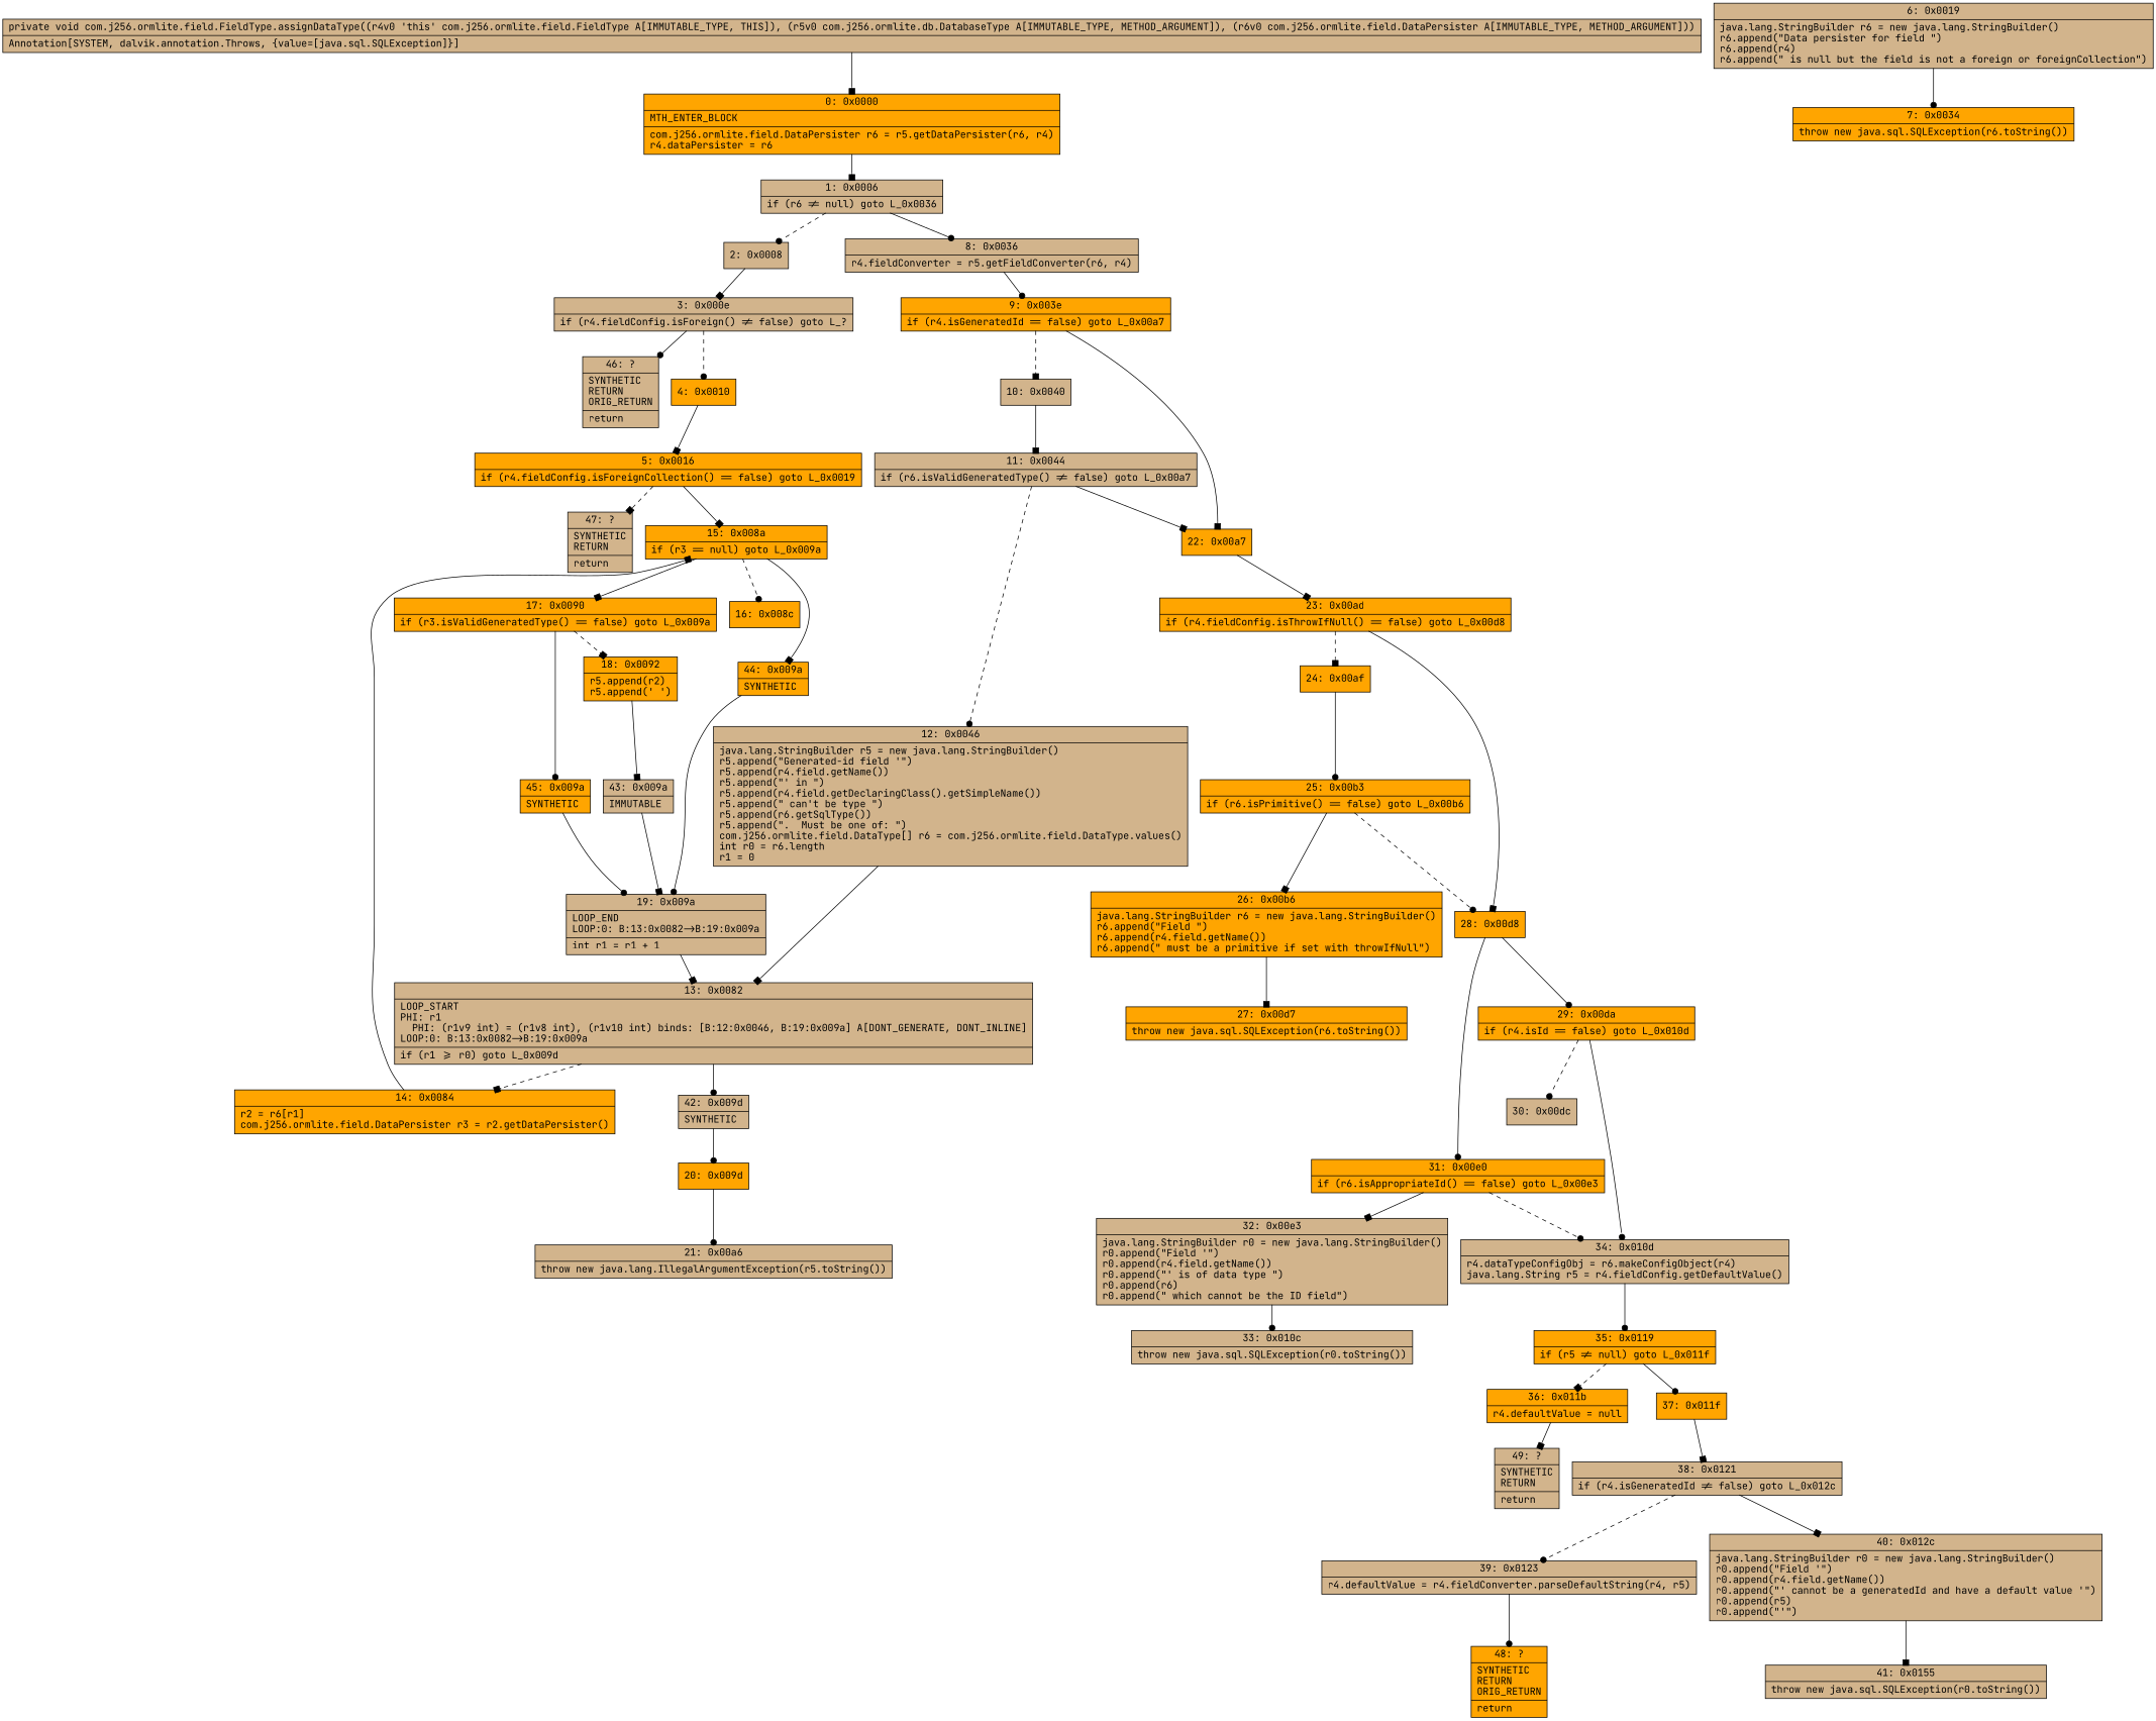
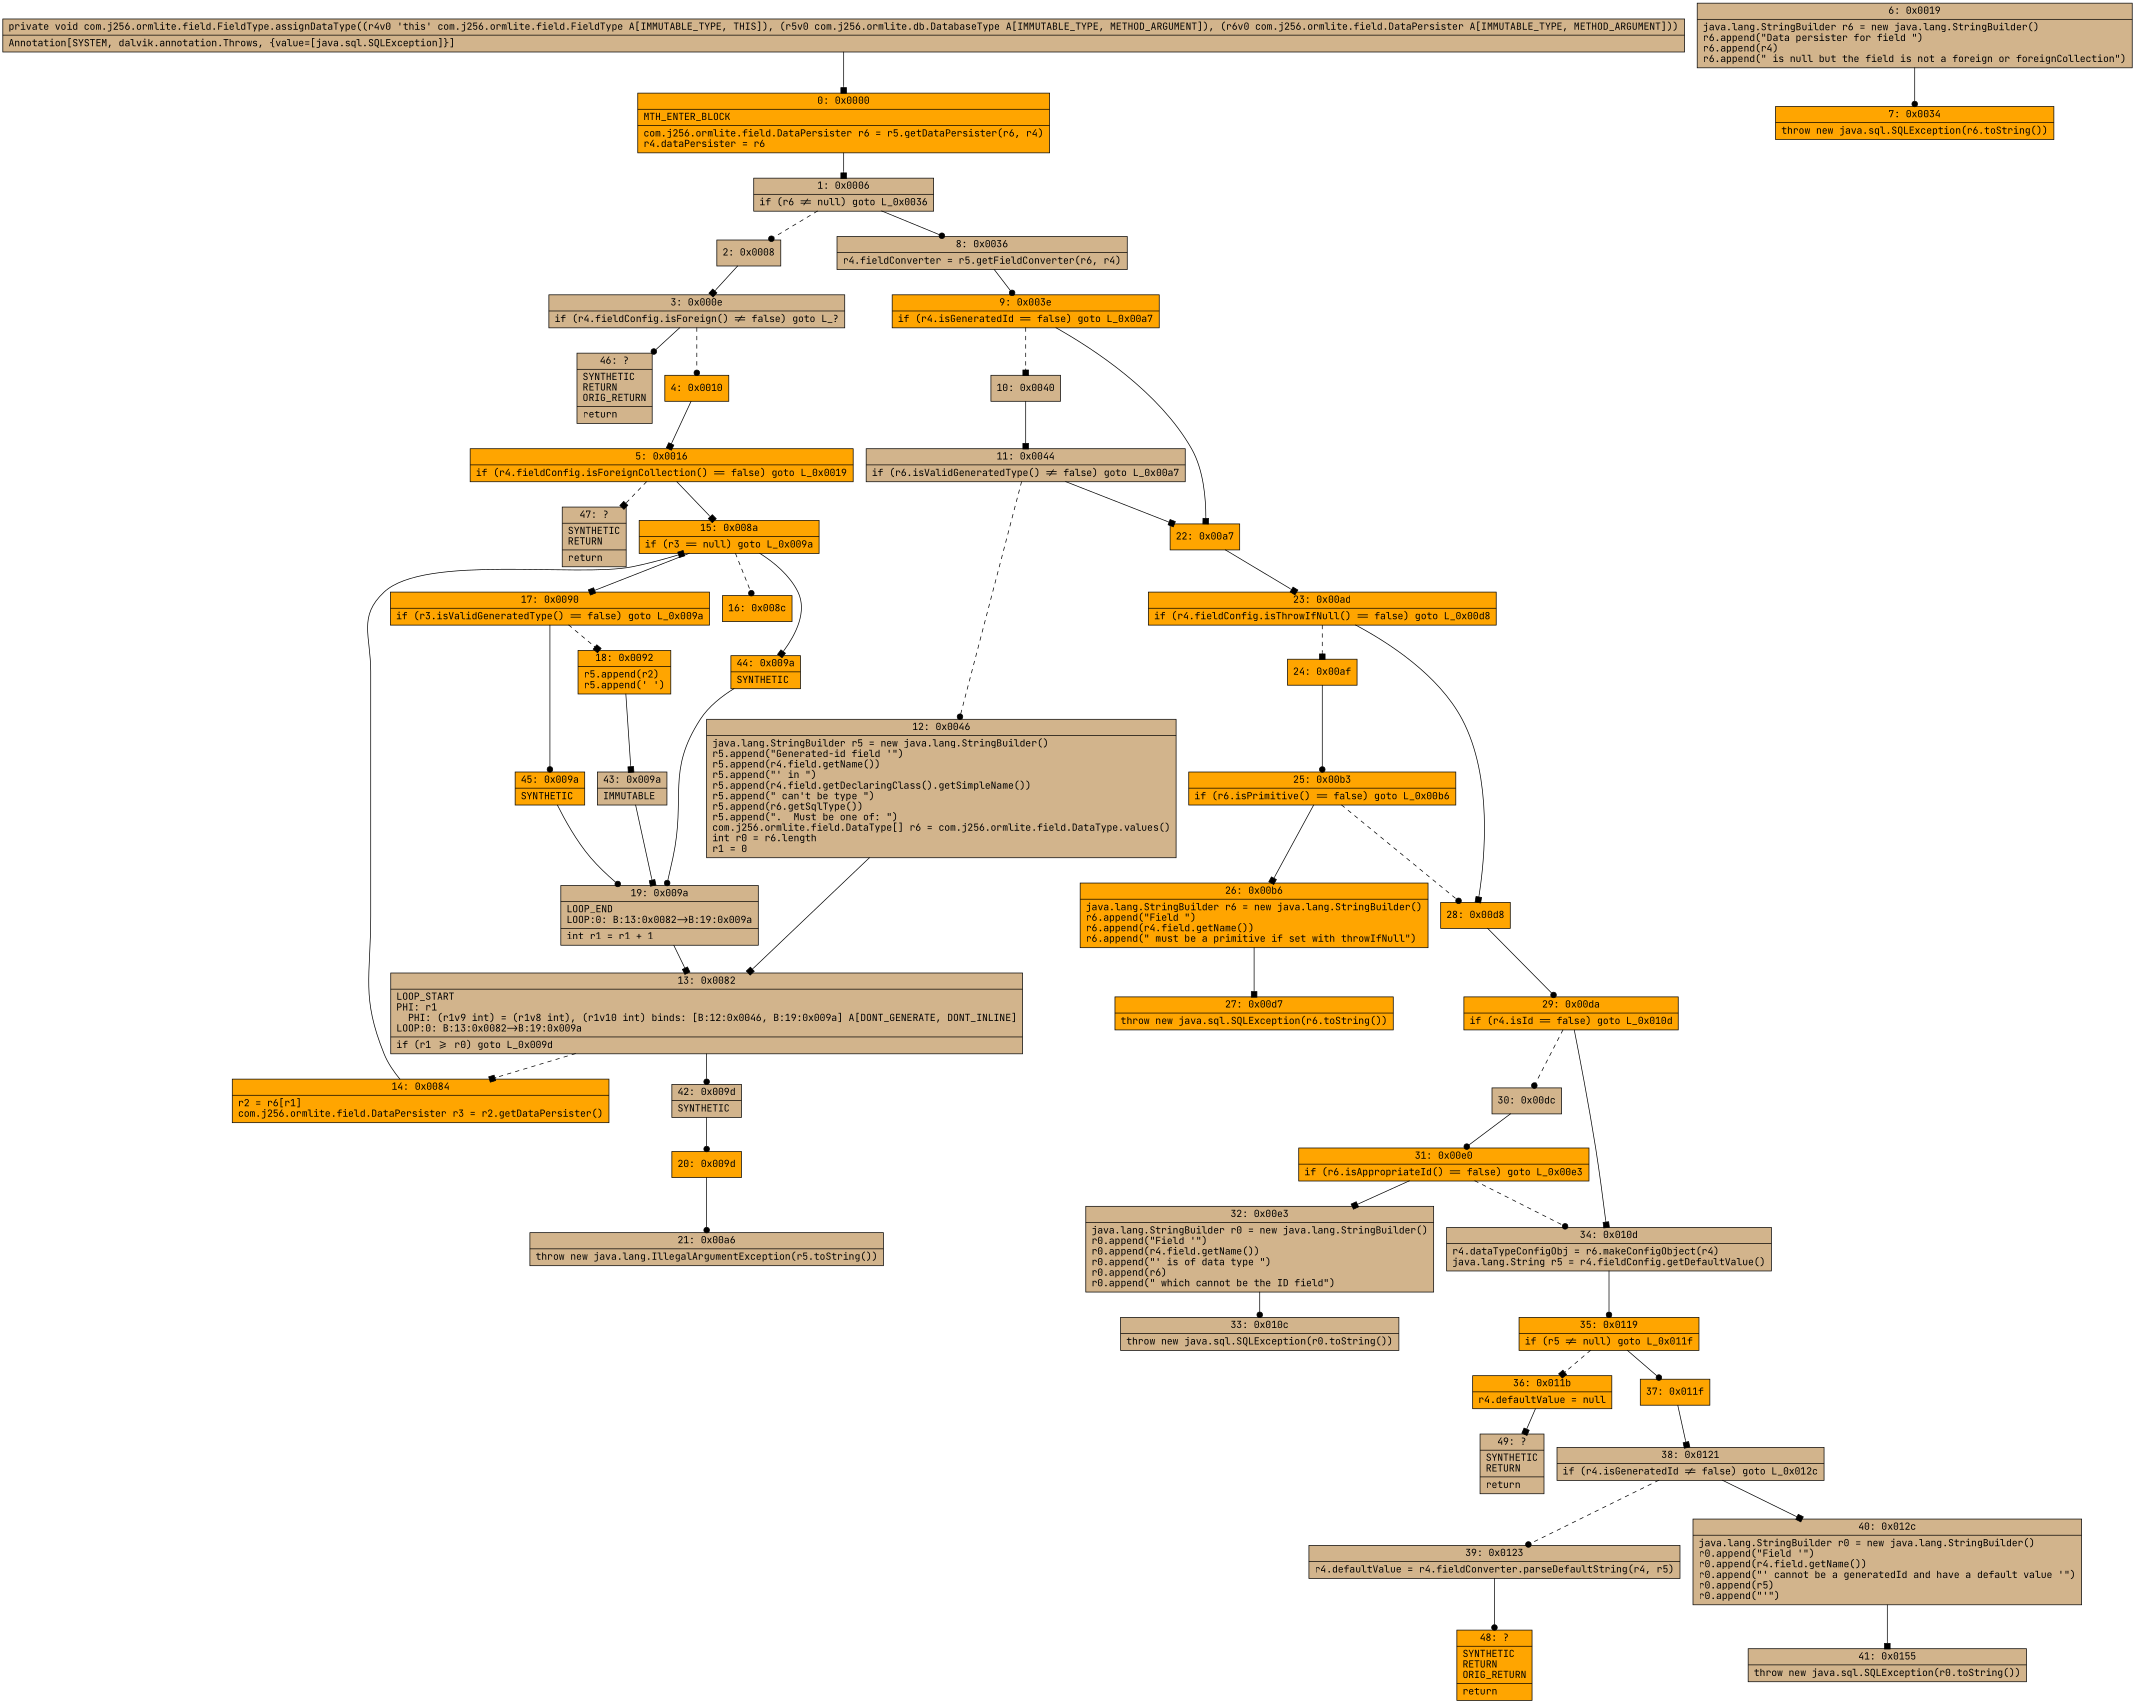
  digraph {
    fontname="JetBrains Mono"
    node [fillcolor=orange fontname="JetBrains Mono" shape=record style=filled]
    edge [arrowhead=box fontname="JetBrains Mono"]
    n1 [label="{0\:\ 0x0000|MTH_ENTER_BLOCK\l|com.j256.ormlite.field.DataPersister r6 = r5.getDataPersister(r6, r4)\lr4.dataPersister = r6\l}"]
    n2 [fillcolor=tan label="{1\:\ 0x0006|if (r6 != null) goto L_0x0036\l}"]
    n3 [fillcolor=tan label="{2\:\ 0x0008}"]
    n4 [fillcolor=tan label="{8\:\ 0x0036|r4.fieldConverter = r5.getFieldConverter(r6, r4)\l}"]
    n5 [fillcolor=tan label="{3\:\ 0x000e|if (r4.fieldConfig.isForeign() != false) goto L_?\l}"]
    n6 [label="{9\:\ 0x003e|if (r4.isGeneratedId == false) goto L_0x00a7\l}"]
    n7 [label="{4\:\ 0x0010}"]
    n8 [fillcolor=tan label="{46\:\ ?|SYNTHETIC\lRETURN\lORIG_RETURN\l|return\l}"]
    n9 [label="{5\:\ 0x0016|if (r4.fieldConfig.isForeignCollection() == false) goto L_0x0019\l}"]
    n10 [fillcolor=tan label="{47\:\ ?|SYNTHETIC\lRETURN\l|return\l}"]
    n11 [label="{15\:\ 0x008a|if (r3 == null) goto L_0x009a\l}"]
    n12 [fillcolor=tan label="{6\:\ 0x0019|java.lang.StringBuilder r6 = new java.lang.StringBuilder()\lr6.append(\"Data persister for field \")\lr6.append(r4)\lr6.append(\" is null but the field is not a foreign or foreignCollection\")\l}"]
    n13 [label="{7\:\ 0x0034|throw new java.sql.SQLException(r6.toString())\l}"]
    n14 [fillcolor=tan label="{10\:\ 0x0040}"]
    n15 [label="{22\:\ 0x00a7}"]
    n16 [fillcolor=tan label="{11\:\ 0x0044|if (r6.isValidGeneratedType() != false) goto L_0x00a7\l}"]
    n17 [label="{23\:\ 0x00ad|if (r4.fieldConfig.isThrowIfNull() == false) goto L_0x00d8\l}"]
    n18 [fillcolor=tan label="{12\:\ 0x0046|java.lang.StringBuilder r5 = new java.lang.StringBuilder()\lr5.append(\"Generated\-id field '\")\lr5.append(r4.field.getName())\lr5.append(\"' in \")\lr5.append(r4.field.getDeclaringClass().getSimpleName())\lr5.append(\" can't be type \")\lr5.append(r6.getSqlType())\lr5.append(\".  Must be one of: \")\lcom.j256.ormlite.field.DataType[] r6 = com.j256.ormlite.field.DataType.values()\lint r0 = r6.length\lr1 = 0\l}"]
    n19 [fillcolor=tan label="{13\:\ 0x0082|LOOP_START\lPHI: r1 \l  PHI: (r1v9 int) = (r1v8 int), (r1v10 int) binds: [B:12:0x0046, B:19:0x009a] A[DONT_GENERATE, DONT_INLINE]\lLOOP:0: B:13:0x0082\-\>B:19:0x009a\l|if (r1 \>= r0) goto L_0x009d\l}"]
    n20 [label="{14\:\ 0x0084|r2 = r6[r1]\lcom.j256.ormlite.field.DataPersister r3 = r2.getDataPersister()\l}"]
    n21 [fillcolor=tan label="{42\:\ 0x009d|SYNTHETIC\l}"]
    n22 [label="{20\:\ 0x009d}"]
    n23 [label="{16\:\ 0x008c}"]
    n24 [label="{44\:\ 0x009a|SYNTHETIC\l}"]
    n25 [label="{17\:\ 0x0090|if (r3.isValidGeneratedType() == false) goto L_0x009a\l}"]
    n26 [fillcolor=tan label="{19\:\ 0x009a|LOOP_END\lLOOP:0: B:13:0x0082\-\>B:19:0x009a\l|int r1 = r1 + 1\l}"]
    n27 [label="{18\:\ 0x0092|r5.append(r2)\lr5.append(' ')\l}"]
    n28 [label="{45\:\ 0x009a|SYNTHETIC\l}"]
    n29 [fillcolor=tan label="{43\:\ 0x009a|IMMUTABLE\l}"]
    n30 [fillcolor=tan label="{21\:\ 0x00a6|throw new java.lang.IllegalArgumentException(r5.toString())\l}"]
    n31 [label="{24\:\ 0x00af}"]
    n32 [label="{28\:\ 0x00d8}"]
    n33 [label="{25\:\ 0x00b3|if (r6.isPrimitive() == false) goto L_0x00b6\l}"]
    n34 [label="{29\:\ 0x00da|if (r4.isId == false) goto L_0x010d\l}"]
    n35 [label="{26\:\ 0x00b6|java.lang.StringBuilder r6 = new java.lang.StringBuilder()\lr6.append(\"Field \")\lr6.append(r4.field.getName())\lr6.append(\" must be a primitive if set with throwIfNull\")\l}"]
    n36 [label="{27\:\ 0x00d7|throw new java.sql.SQLException(r6.toString())\l}"]
    n37 [fillcolor=tan label="{30\:\ 0x00dc}"]
    n38 [fillcolor=tan label="{34\:\ 0x010d|r4.dataTypeConfigObj = r6.makeConfigObject(r4)\ljava.lang.String r5 = r4.fieldConfig.getDefaultValue()\l}"]
    n39 [label="{31\:\ 0x00e0|if (r6.isAppropriateId() == false) goto L_0x00e3\l}"]
    n40 [label="{35\:\ 0x0119|if (r5 != null) goto L_0x011f\l}"]
    n41 [fillcolor=tan label="{32\:\ 0x00e3|java.lang.StringBuilder r0 = new java.lang.StringBuilder()\lr0.append(\"Field '\")\lr0.append(r4.field.getName())\lr0.append(\"' is of data type \")\lr0.append(r6)\lr0.append(\" which cannot be the ID field\")\l}"]
    n42 [fillcolor=tan label="{33\:\ 0x010c|throw new java.sql.SQLException(r0.toString())\l}"]
    n43 [label="{36\:\ 0x011b|r4.defaultValue = null\l}"]
    n44 [label="{37\:\ 0x011f}"]
    n45 [fillcolor=tan label="{49\:\ ?|SYNTHETIC\lRETURN\l|return\l}"]
    n46 [fillcolor=tan label="{38\:\ 0x0121|if (r4.isGeneratedId != false) goto L_0x012c\l}"]
    n47 [fillcolor=tan label="{39\:\ 0x0123|r4.defaultValue = r4.fieldConverter.parseDefaultString(r4, r5)\l}"]
    n48 [fillcolor=tan label="{40\:\ 0x012c|java.lang.StringBuilder r0 = new java.lang.StringBuilder()\lr0.append(\"Field '\")\lr0.append(r4.field.getName())\lr0.append(\"' cannot be a generatedId and have a default value '\")\lr0.append(r5)\lr0.append(\"'\")\l}"]
    n49 [label="{48\:\ ?|SYNTHETIC\lRETURN\lORIG_RETURN\l|return\l}"]
    n50 [fillcolor=tan label="{41\:\ 0x0155|throw new java.sql.SQLException(r0.toString())\l}"]
    n51 [fillcolor=tan label="{private void com.j256.ormlite.field.FieldType.assignDataType((r4v0 'this' com.j256.ormlite.field.FieldType A[IMMUTABLE_TYPE, THIS]), (r5v0 com.j256.ormlite.db.DatabaseType A[IMMUTABLE_TYPE, METHOD_ARGUMENT]), (r6v0 com.j256.ormlite.field.DataPersister A[IMMUTABLE_TYPE, METHOD_ARGUMENT]))  | Annotation[SYSTEM, dalvik.annotation.Throws, \{value=[java.sql.SQLException]\}]\l}"]
    n1 -> n2
    n2 -> n3 [arrowhead=dot style=dashed]
    n2 -> n4 [arrowhead=dot]
    n3 -> n5
    n4 -> n6 [arrowhead=dot]
    n5 -> n7 [arrowhead=dot style=dashed]
    n5 -> n8 [arrowhead=dot]
    n6 -> n14 [style=dashed]
    n6 -> n15
    n7 -> n9
    n9 -> n10 [style=dashed]
    n9 -> n11
    n11 -> n23 [arrowhead=dot style=dashed]
    n11 -> n24
    n11 -> n25
    n12 -> n13 [arrowhead=dot]
    n14 -> n16
    n15 -> n17
    n16 -> n15
    n16 -> n18 [arrowhead=dot style=dashed]
    n17 -> n31 [style=dashed]
    n17 -> n32
    n18 -> n19
    n19 -> n20 [style=dashed]
    n19 -> n21 [arrowhead=dot]
    n20 -> n11
    n21 -> n22 [arrowhead=dot]
    n22 -> n30 [arrowhead=dot]
    n24 -> n26 [arrowhead=dot]
    n25 -> n27 [style=dashed]
    n25 -> n28 [arrowhead=dot]
    n26 -> n19
    n27 -> n29
    n28 -> n26 [arrowhead=dot]
    n29 -> n26
    n31 -> n33 [arrowhead=dot]
    n32 -> n34 [arrowhead=dot]
    n33 -> n32 [arrowhead=dot style=dashed]
    n33 -> n35
    n34 -> n37 [arrowhead=dot style=dashed]
-   n34 -> n38 [arrowhead=dot]
+   n34 -> n38
    n35 -> n36
-   n32 -> n39 [arrowhead=dot]
+   n37 -> n39 [arrowhead=dot]
    n38 -> n40 [arrowhead=dot]
    n39 -> n38 [arrowhead=dot style=dashed]
    n39 -> n41
    n40 -> n43 [style=dashed]
    n40 -> n44 [arrowhead=dot]
    n41 -> n42 [arrowhead=dot]
    n43 -> n45
    n44 -> n46
    n46 -> n47 [arrowhead=dot style=dashed]
    n46 -> n48
    n47 -> n49 [arrowhead=dot]
    n48 -> n50
    n51 -> n1
  }
